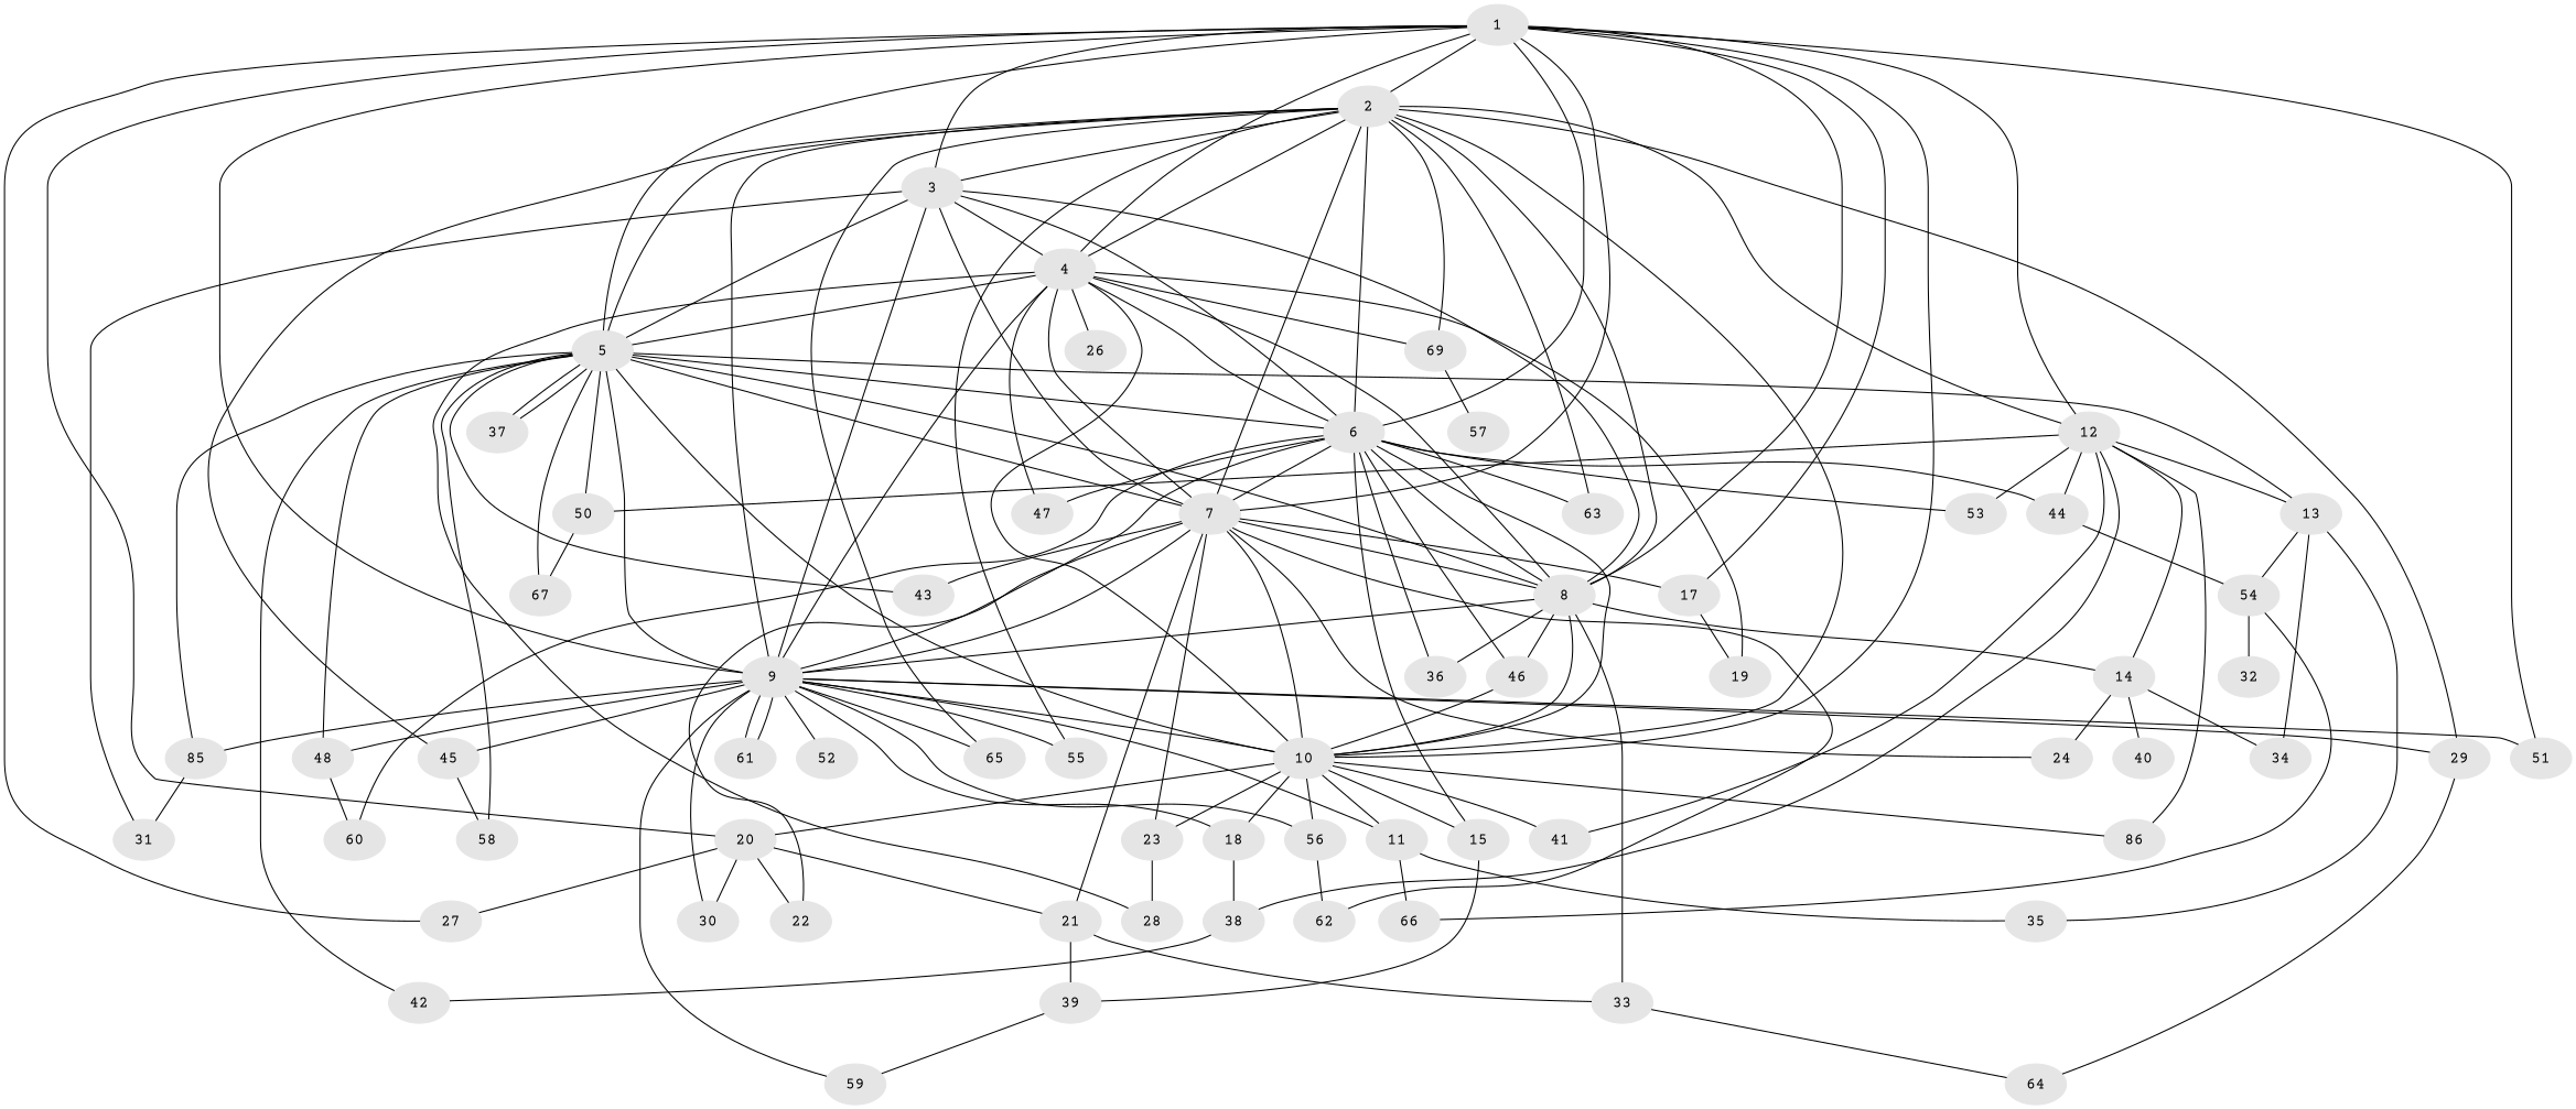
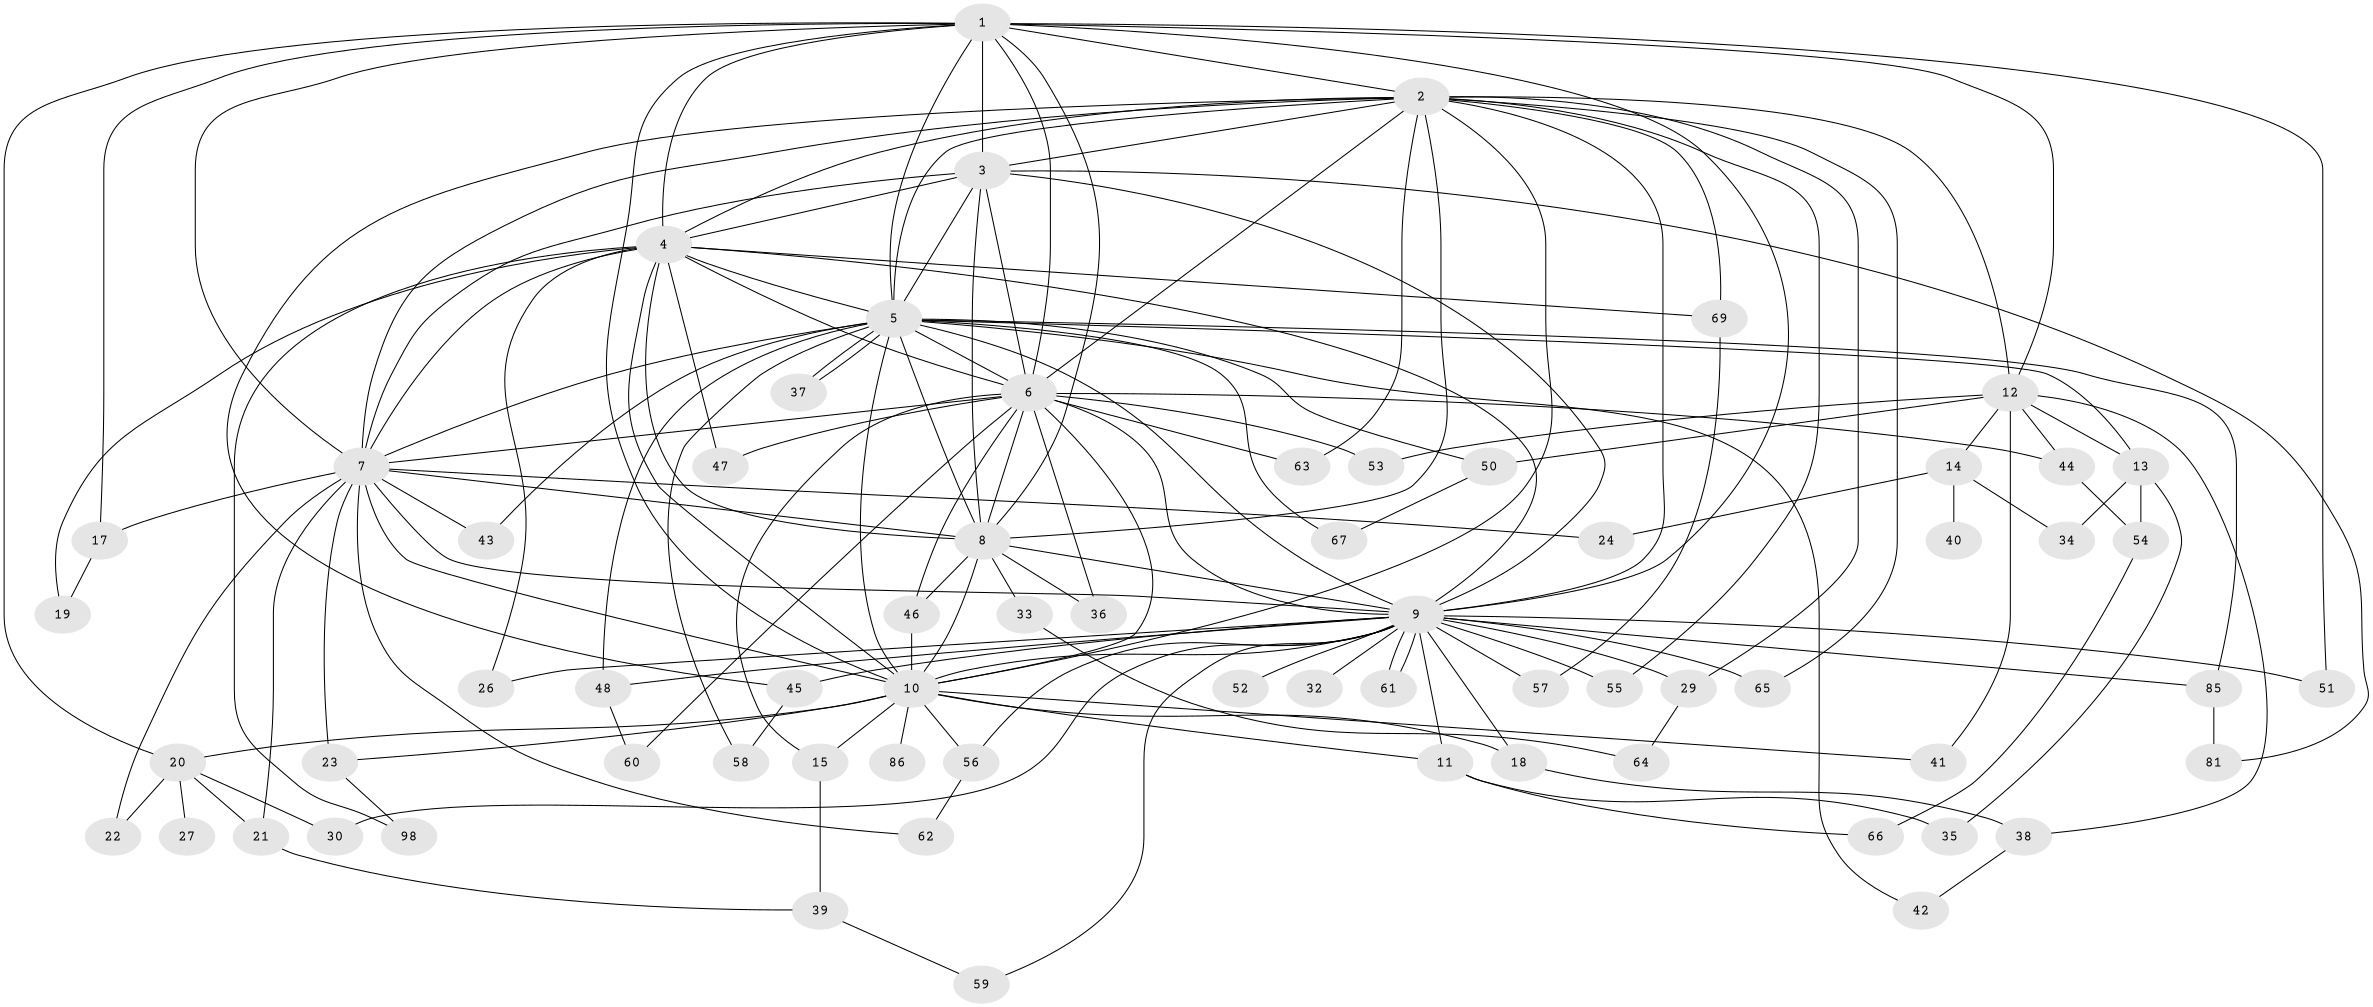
  graph {
    fontname="Courier Prime"
    node [color=gray90 fontname="Courier Prime" style=filled]
    edge [fontname="Courier Prime"]
    1
    2
    3
    4
    5
    6
    7
    8
    9
    10
    12
    17
    20
    27
    51
    29
    45
    n18 [label=69]
    55
    63
    65
-   31
+   31 [label=81]
    19
    26
-   28
+   28 [label=98]
    47
    13
    n28 [label=85]
    37
    42
    43
    48
    50
    58
    67
    15
    36
    44
    46
    53
    60
    21
    22
    23
    24
    62
    14
    33
    52
    11
    18
    30
    32
    56
    57
    59
    61
    n58 [label=86]
    41
    38
    64
    35
    34
    54
    39
    40
    66
    1 -- 2
    1 -- 3
    1 -- 4
    1 -- 5
    1 -- 6
    1 -- 7
    1 -- 8
    1 -- 9
    1 -- 10
    1 -- 12
    1 -- 17
    1 -- 20
-   1 -- 27
    1 -- 51
    2 -- 3
    2 -- 4
    2 -- 5
    2 -- 6
    2 -- 7
    2 -- 8
    2 -- 9
    2 -- 10
    2 -- 12
    2 -- 29
    2 -- 45
    2 -- n18
    2 -- 55
    2 -- 63
    2 -- 65
    3 -- 4
    3 -- 5
    3 -- 6
    3 -- 7
    3 -- 8
    3 -- 9
    3 -- 31
    4 -- 5
    4 -- 6
    4 -- 7
    4 -- 8
    4 -- 9
    4 -- 10
    4 -- n18
    4 -- 19
    4 -- 26
    4 -- 28
    4 -- 47
    5 -- 6
    5 -- 7
    5 -- 8
    5 -- 9
    5 -- 10
    5 -- 13
    5 -- n28
    5 -- 37
    5 -- 37
    5 -- 42
    5 -- 43
    5 -- 48
    5 -- 50
    5 -- 58
    5 -- 67
    6 -- 7
    6 -- 8
    6 -- 9
    6 -- 10
    6 -- 63
    6 -- 47
    6 -- 15
    6 -- 36
    6 -- 44
    6 -- 46
    6 -- 53
    6 -- 60
    7 -- 8
    7 -- 9
    7 -- 10
    7 -- 17
    7 -- 43
    7 -- 21
    7 -- 22
    7 -- 23
    7 -- 24
    7 -- 62
    8 -- 9
    8 -- 10
    8 -- 36
    8 -- 46
-   8 -- 14
    8 -- 33
    9 -- 10
    9 -- 51
    9 -- 29
    9 -- 45
    9 -- 55
    9 -- 65
+   9 -- 26
    9 -- n28
    9 -- 48
    9 -- 52
    9 -- 11
    9 -- 18
    9 -- 30
-   54 -- 32
+   9 -- 32
    9 -- 56
+   9 -- 57
    9 -- 59
    9 -- 61
    9 -- 61
    10 -- 20
    10 -- 15
    10 -- 23
    10 -- 11
    10 -- 18
    10 -- 56
    10 -- n58
    10 -- 41
    12 -- 13
    12 -- 50
    12 -- 44
    12 -- 53
    12 -- 14
-   12 -- n58
    12 -- 41
    12 -- 38
    17 -- 19
    20 -- 27
    20 -- 21
    20 -- 22
    20 -- 30
    29 -- 64
    45 -- 58
    n18 -- 57
    13 -- 35
    13 -- 34
    13 -- 54
    n28 -- 31
    48 -- 60
    50 -- 67
    15 -- 39
    44 -- 54
    46 -- 10
-   21 -- 33
    21 -- 39
    23 -- 28
    14 -- 24
    14 -- 34
    14 -- 40
    33 -- 64
    11 -- 35
    11 -- 66
    18 -- 38
    56 -- 62
    38 -- 42
    54 -- 66
    39 -- 59
  }
